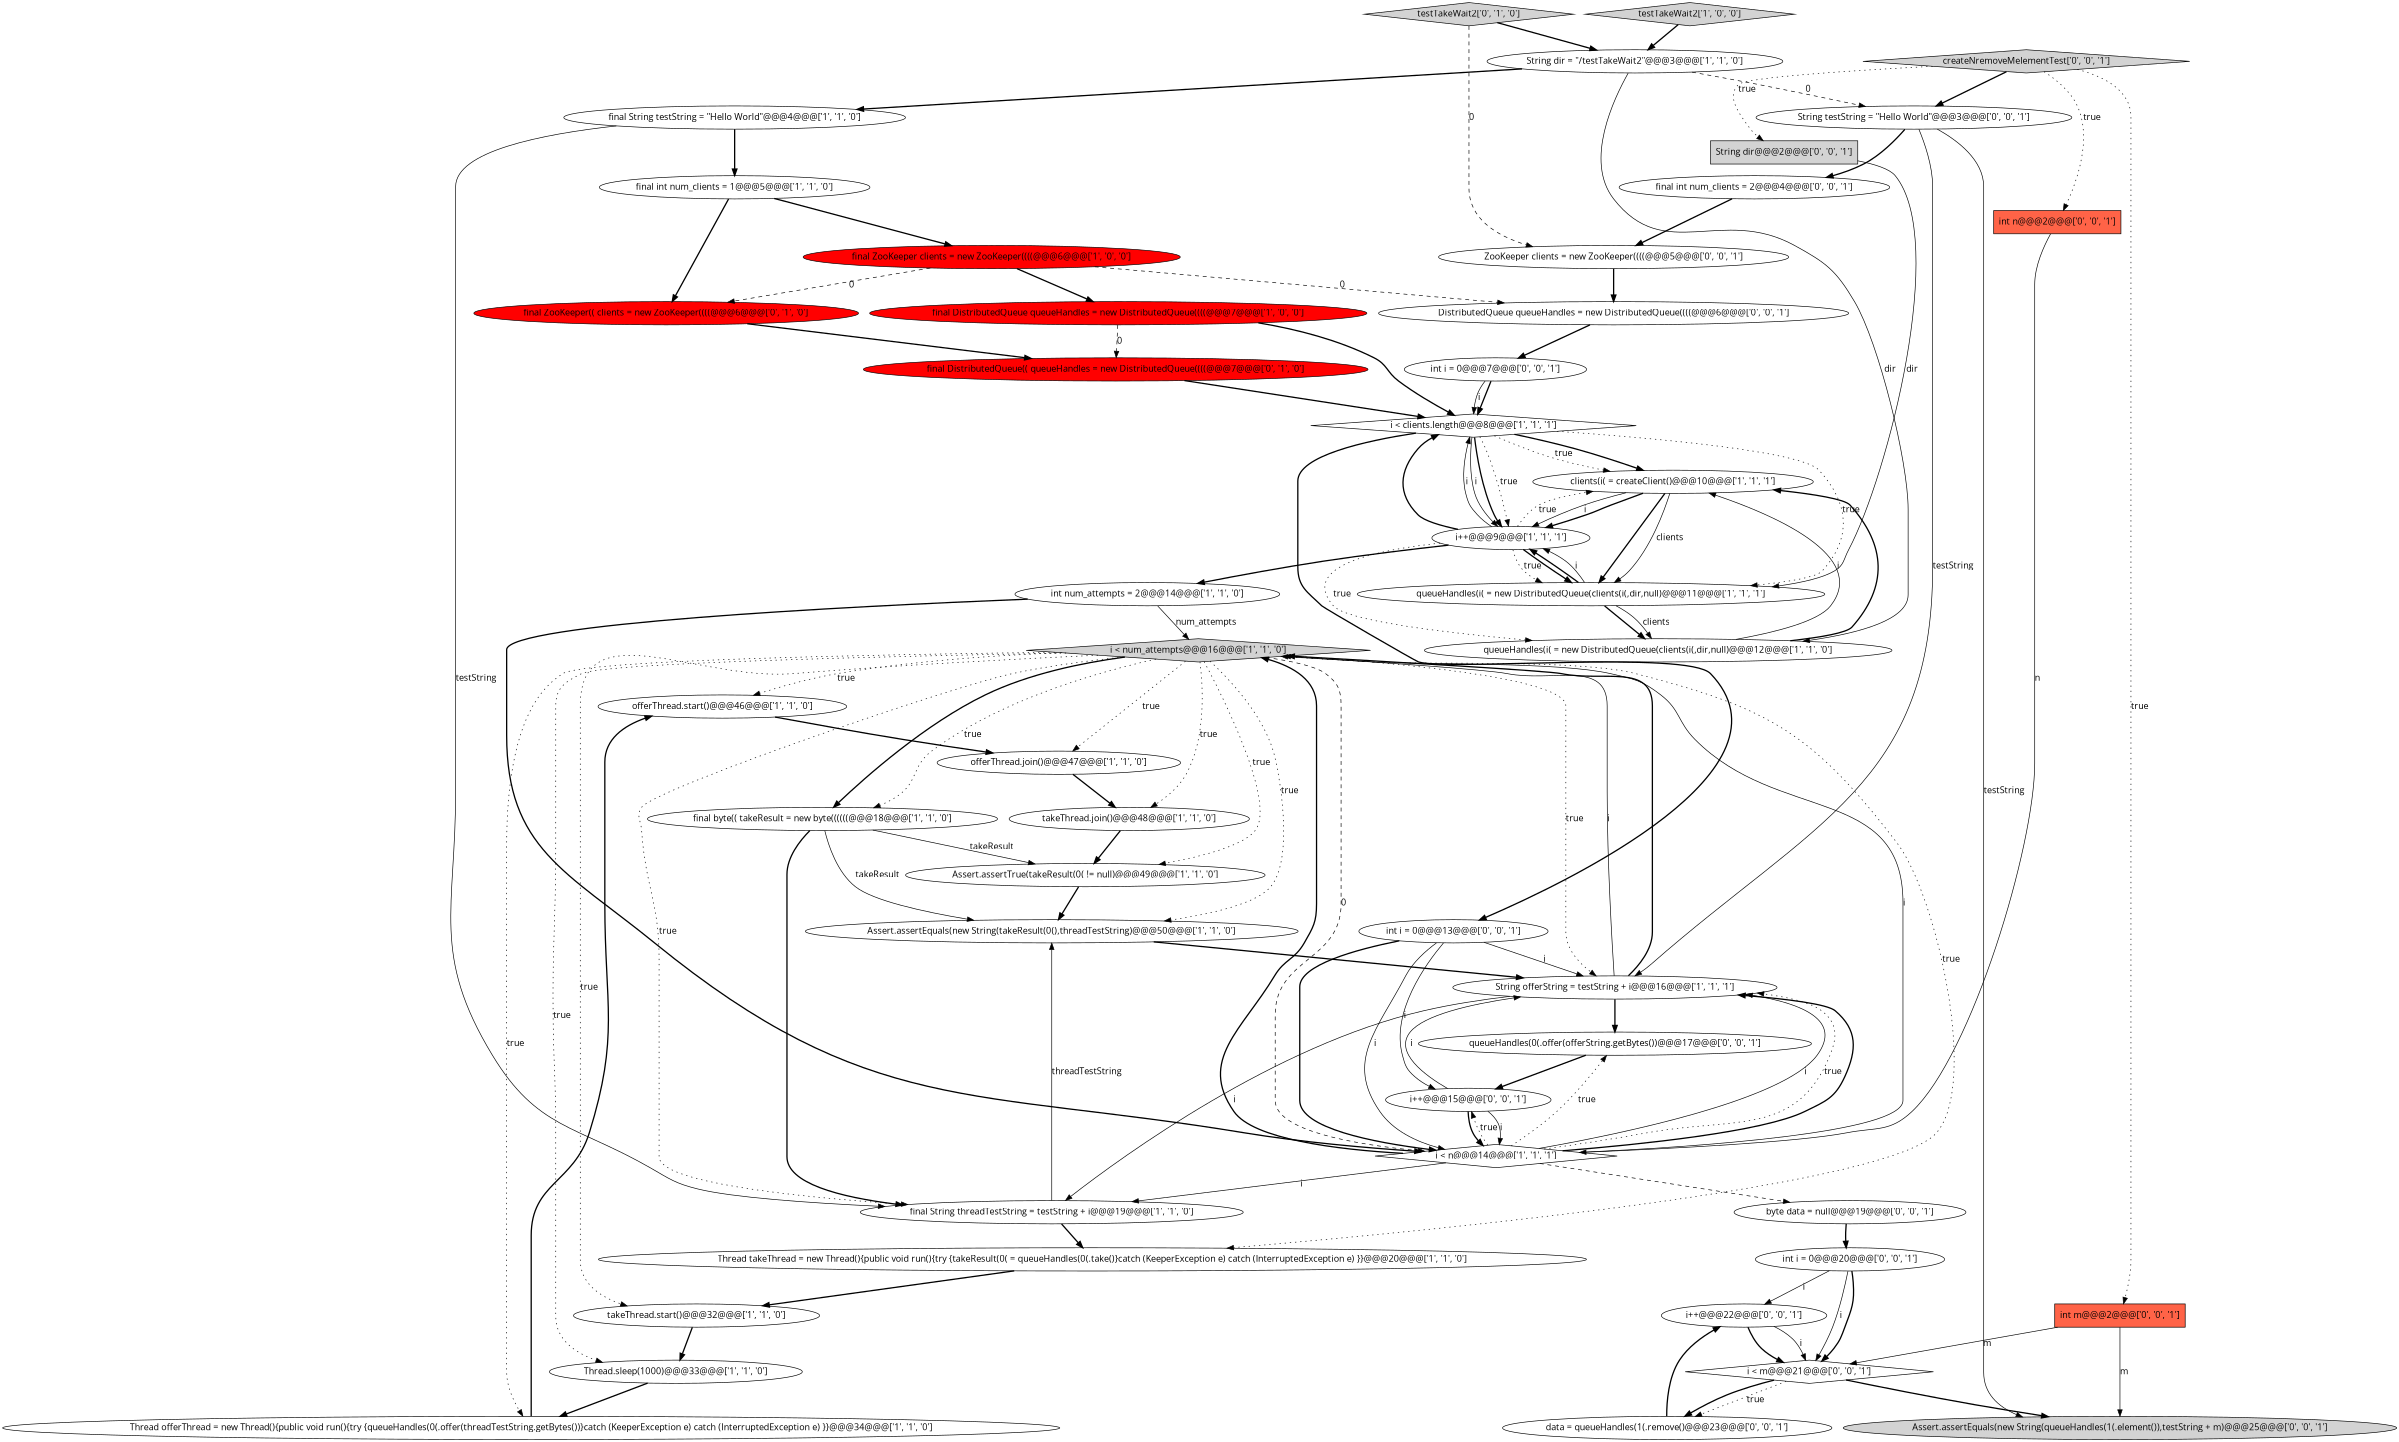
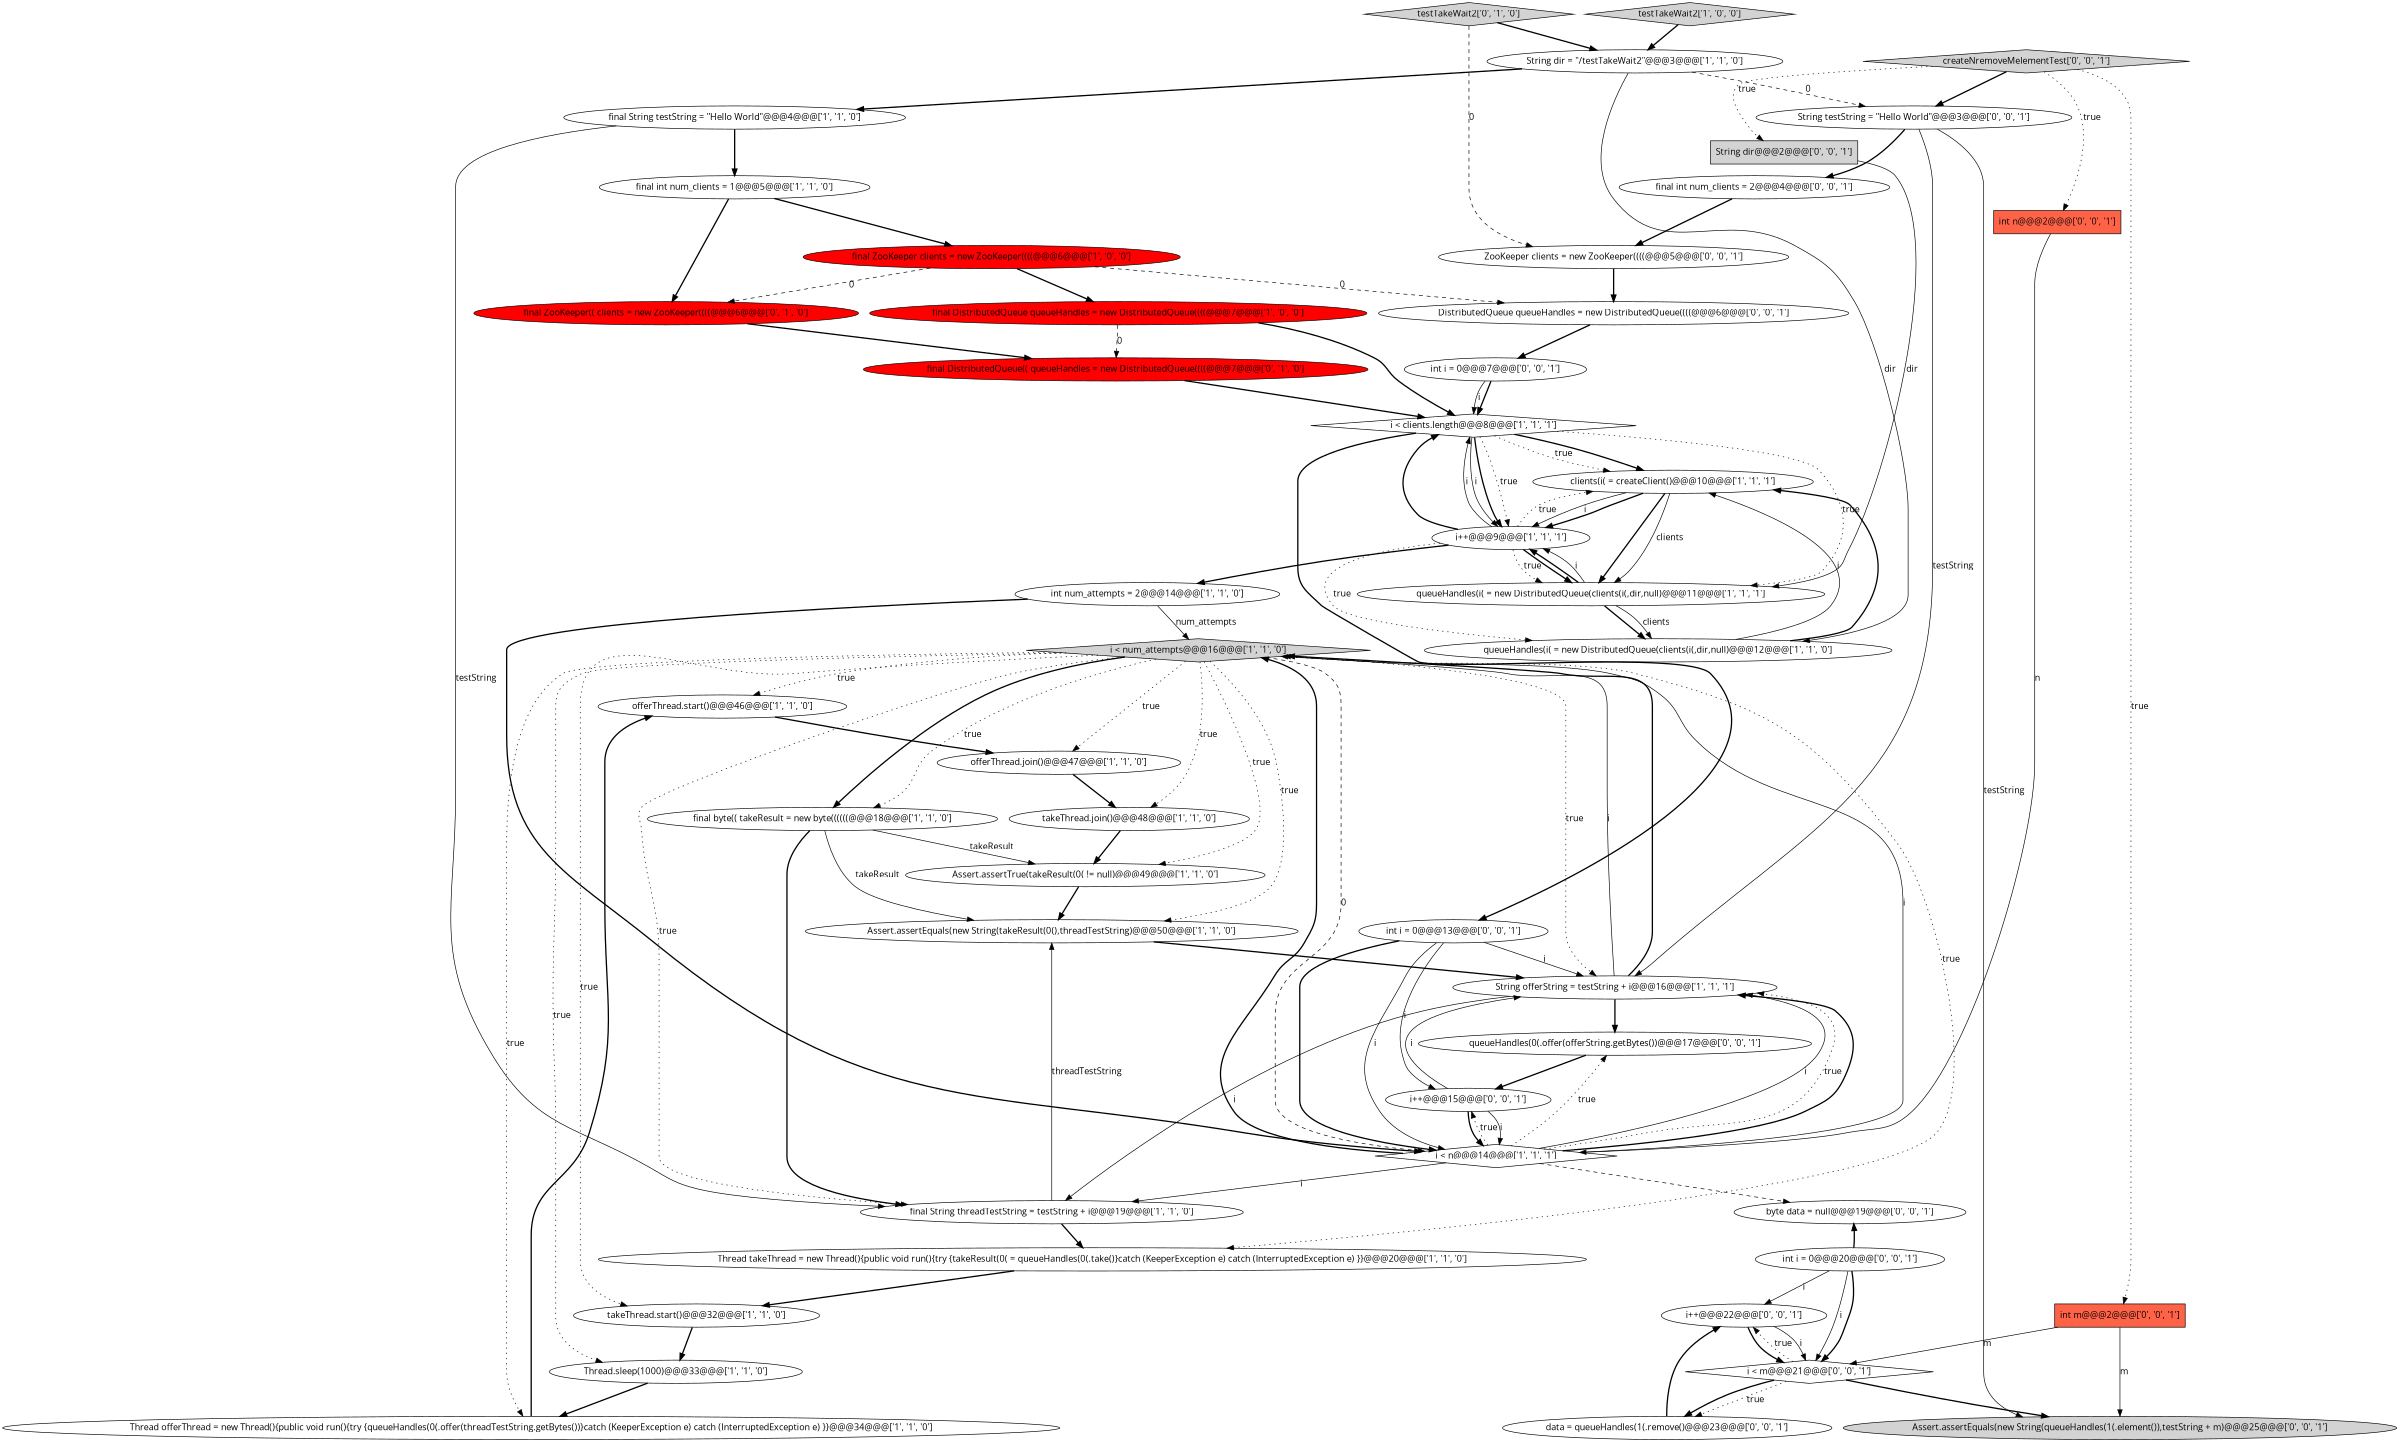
  digraph {
    fontname="Open Sans"
    node [fillcolor=white fontname="Open Sans" shape=ellipse style=filled]
    edge [fontname="Open Sans" style=bold]
    n1 [fillcolor=lightgray label="i < num_attempts@@@16@@@['1', '1', '0']" shape=diamond]
    n2 [label="offerThread.start()@@@46@@@['1', '1', '0']"]
    n3 [label="Thread takeThread = new Thread(){public void run(){try {takeResult(0( = queueHandles(0(.take()}catch (KeeperException e) catch (InterruptedException e) }}@@@20@@@['1', '1', '0']"]
    n4 [label="String offerString = testString + i@@@16@@@['1', '1', '1']"]
    n5 [label="i < n@@@14@@@['1', '1', '1']" shape=diamond]
    n6 [label="Assert.assertTrue(takeResult(0( != null)@@@49@@@['1', '1', '0']"]
    n7 [label="Assert.assertEquals(new String(takeResult(0(),threadTestString)@@@50@@@['1', '1', '0']"]
    n8 [label="final String threadTestString = testString + i@@@19@@@['1', '1', '0']"]
    n9 [label="final byte(( takeResult = new byte((((((@@@18@@@['1', '1', '0']"]
    n10 [label="offerThread.join()@@@47@@@['1', '1', '0']"]
    n11 [label="Thread offerThread = new Thread(){public void run(){try {queueHandles(0(.offer(threadTestString.getBytes())}catch (KeeperException e) catch (InterruptedException e) }}@@@34@@@['1', '1', '0']"]
    n12 [label="takeThread.join()@@@48@@@['1', '1', '0']"]
    n13 [label="takeThread.start()@@@32@@@['1', '1', '0']"]
    n14 [label="Thread.sleep(1000)@@@33@@@['1', '1', '0']"]
    n15 [label="queueHandles(0(.offer(offerString.getBytes())@@@17@@@['0', '0', '1']"]
    n16 [label="i++@@@15@@@['0', '0', '1']"]
    n17 [label="byte data = null@@@19@@@['0', '0', '1']"]
    n18 [label="String dir = \"/testTakeWait2\"@@@3@@@['1', '1', '0']"]
    n19 [label="queueHandles(i( = new DistributedQueue(clients(i(,dir,null)@@@12@@@['1', '1', '0']"]
    n20 [label="String testString = \"Hello World\"@@@3@@@['0', '0', '1']"]
    n21 [label="final String testString = \"Hello World\"@@@4@@@['1', '1', '0']"]
    n22 [label="clients(i( = createClient()@@@10@@@['1', '1', '1']"]
    n23 [fillcolor=lightgray label="Assert.assertEquals(new String(queueHandles(1(.element()),testString + m)@@@25@@@['0', '0', '1']"]
    n24 [label="final int num_clients = 2@@@4@@@['0', '0', '1']"]
    n25 [label="final int num_clients = 1@@@5@@@['1', '1', '0']"]
    n26 [fillcolor=red label="final ZooKeeper(( clients = new ZooKeeper((((@@@6@@@['0', '1', '0']"]
    n27 [fillcolor=red label="final ZooKeeper clients = new ZooKeeper((((@@@6@@@['1', '0', '0']"]
    n28 [label="ZooKeeper clients = new ZooKeeper((((@@@5@@@['0', '0', '1']"]
    n29 [label="DistributedQueue queueHandles = new DistributedQueue((((@@@6@@@['0', '0', '1']"]
    n30 [fillcolor=red label="final DistributedQueue(( queueHandles = new DistributedQueue((((@@@7@@@['0', '1', '0']"]
    n31 [fillcolor=red label="final DistributedQueue queueHandles = new DistributedQueue((((@@@7@@@['1', '0', '0']"]
    n32 [label="int i = 0@@@7@@@['0', '0', '1']"]
    n33 [fillcolor=lightgray label="testTakeWait2['0', '1', '0']" shape=diamond]
    n34 [label="i < clients.length@@@8@@@['1', '1', '1']" shape=diamond]
    n35 [label="i++@@@9@@@['1', '1', '1']"]
    n36 [label="queueHandles(i( = new DistributedQueue(clients(i(,dir,null)@@@11@@@['1', '1', '1']"]
    n37 [label="int i = 0@@@13@@@['0', '0', '1']"]
    n38 [label="int num_attempts = 2@@@14@@@['1', '1', '0']"]
    n39 [label="int i = 0@@@20@@@['0', '0', '1']"]
    n40 [fillcolor=tomato label="int m@@@2@@@['0', '0', '1']" shape=box]
    n41 [label="i < m@@@21@@@['0', '0', '1']" shape=diamond]
    n42 [label="i++@@@22@@@['0', '0', '1']"]
    n43 [label="data = queueHandles(1(.remove()@@@23@@@['0', '0', '1']"]
    n44 [fillcolor=lightgray label="String dir@@@2@@@['0', '0', '1']" shape=box]
    n45 [fillcolor=lightgray label="createNremoveMelementTest['0', '0', '1']" shape=diamond]
    n46 [fillcolor=tomato label="int n@@@2@@@['0', '0', '1']" shape=box]
    n47 [fillcolor=lightgray label="testTakeWait2['1', '0', '0']" shape=diamond]
    n1 -> n2 [label=true style=dotted]
    n1 -> n3 [label=true style=dotted]
    n1 -> n4 [label=true style=dotted]
    n1 -> n5 [label=0 style=dashed]
    n1 -> n6 [label=true style=dotted]
    n1 -> n7 [label=true style=dotted]
    n1 -> n8 [label=true style=dotted]
    n1 -> n9 [label=true style=dotted]
    n1 -> n9
    n1 -> n10 [label=true style=dotted]
    n1 -> n11 [label=true style=dotted]
    n1 -> n12 [label=true style=dotted]
    n1 -> n13 [label=true style=dotted]
    n1 -> n14 [label=true style=dotted]
    n2 -> n10
    n3 -> n13
    n4 -> n1 [label=i style=solid]
    n4 -> n1
    n4 -> n8 [label=i style=solid]
    n4 -> n15
    n5 -> n1 [label=i style=solid]
    n5 -> n1
    n5 -> n4 [label=i style=solid]
    n5 -> n4 [label=true style=dotted]
    n5 -> n4
    n5 -> n8 [label=i style=solid]
    n5 -> n15 [label=true style=dotted]
    n5 -> n16 [label=true style=dotted]
    n5 -> n17 [style=dashed]
    n6 -> n7
    n7 -> n4
    n8 -> n3
    n8 -> n7 [label=threadTestString style=solid]
    n9 -> n6 [label=takeResult style=solid]
    n9 -> n7 [label=takeResult style=solid]
    n9 -> n8
    n10 -> n12
    n11 -> n2
    n12 -> n6
    n13 -> n14
    n14 -> n11
    n15 -> n16
    n16 -> n4 [label=i style=solid]
    n16 -> n5
    n16 -> n5 [label=i style=solid]
-   n17 -> n39
+   n39 -> n17
    n18 -> n19 [label=dir style=solid]
    n18 -> n20 [label=0 style=dashed]
    n18 -> n21
    n19 -> n22
    n19 -> n22 [label=i style=solid]
    n20 -> n4 [label=testString style=solid]
    n20 -> n23 [label=testString style=solid]
    n20 -> n24
    n21 -> n8 [label=testString style=solid]
    n21 -> n25
    n22 -> n35 [label=i style=solid]
    n22 -> n35
    n22 -> n36 [label=clients style=solid]
    n22 -> n36
    n24 -> n28
    n25 -> n26
    n25 -> n27
    n26 -> n30
    n27 -> n26 [label=0 style=dashed]
    n27 -> n29 [label=0 style=dashed]
    n27 -> n31
    n28 -> n29
    n29 -> n32
    n30 -> n34
    n31 -> n30 [label=0 style=dashed]
    n31 -> n34
    n32 -> n34
    n32 -> n34 [label=i style=solid]
    n33 -> n18
    n33 -> n28 [label=0 style=dashed]
    n34 -> n22
    n34 -> n22 [label=true style=dotted]
    n34 -> n35
    n34 -> n35 [label=true style=dotted]
    n34 -> n35 [label=i style=solid]
    n34 -> n36 [label=true style=dotted]
    n34 -> n37
    n35 -> n19 [label=true style=dotted]
    n35 -> n22 [label=true style=dotted]
    n35 -> n34
    n35 -> n34 [label=i style=solid]
    n35 -> n36 [label=true style=dotted]
    n35 -> n36
    n35 -> n38
    n36 -> n19
    n36 -> n19 [label=clients style=solid]
    n36 -> n35
    n36 -> n35 [label=i style=solid]
    n37 -> n4 [label=i style=solid]
    n37 -> n5 [label=i style=solid]
    n37 -> n5
    n37 -> n16 [label=i style=solid]
    n38 -> n1 [label=num_attempts style=solid]
    n38 -> n5
    n39 -> n41 [label=i style=solid]
    n39 -> n41
    n39 -> n42 [label=i style=solid]
    n40 -> n23 [label=m style=solid]
    n40 -> n41 [label=m style=solid]
    n41 -> n23
+   n41 -> n42 [label=true style=dotted]
    n41 -> n43 [label=true style=dotted]
    n41 -> n43
    n42 -> n41 [label=i style=solid]
    n42 -> n41
    n43 -> n42
    n44 -> n36 [label=dir style=solid]
    n45 -> n20
    n45 -> n40 [label=true style=dotted]
    n45 -> n44 [label=true style=dotted]
    n45 -> n46 [label=true style=dotted]
    n46 -> n5 [label=n style=solid]
    n47 -> n18
  }
